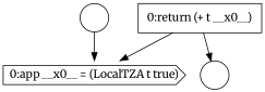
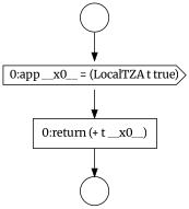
  digraph {
    fontname=Merriweather
    node [color=black fillcolor=white shape=circle style=filled fontname=Merriweather]
    edge [color=black fontname=Merriweather]
    n1 [label=" "]
    n2 [label=<<font color="black">0:app __x0__ = (LocalTZA t true)</font>> shape=cds]
    n3 [label=<<font color="black">     <table border="0" cellborder="1" cellspacing="0" cellpadding="10">       <tr><td align="left">0:return (+ t __x0__)</td></tr>     </table>   </font>> margin=0 shape=none]
    n4 [label=" "]
    n1 -> n2
-   n3 -> n2
+   n2 -> n3
    n3 -> n4
  }
